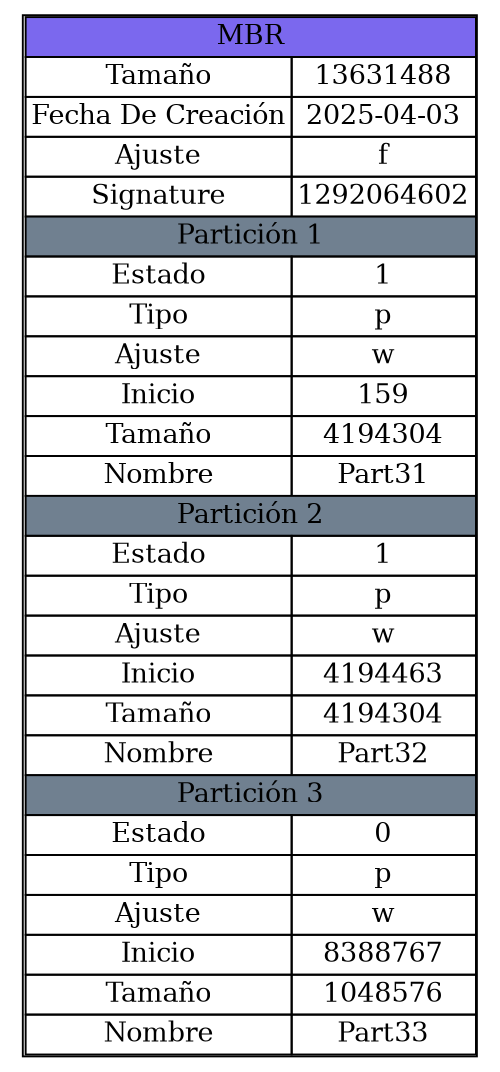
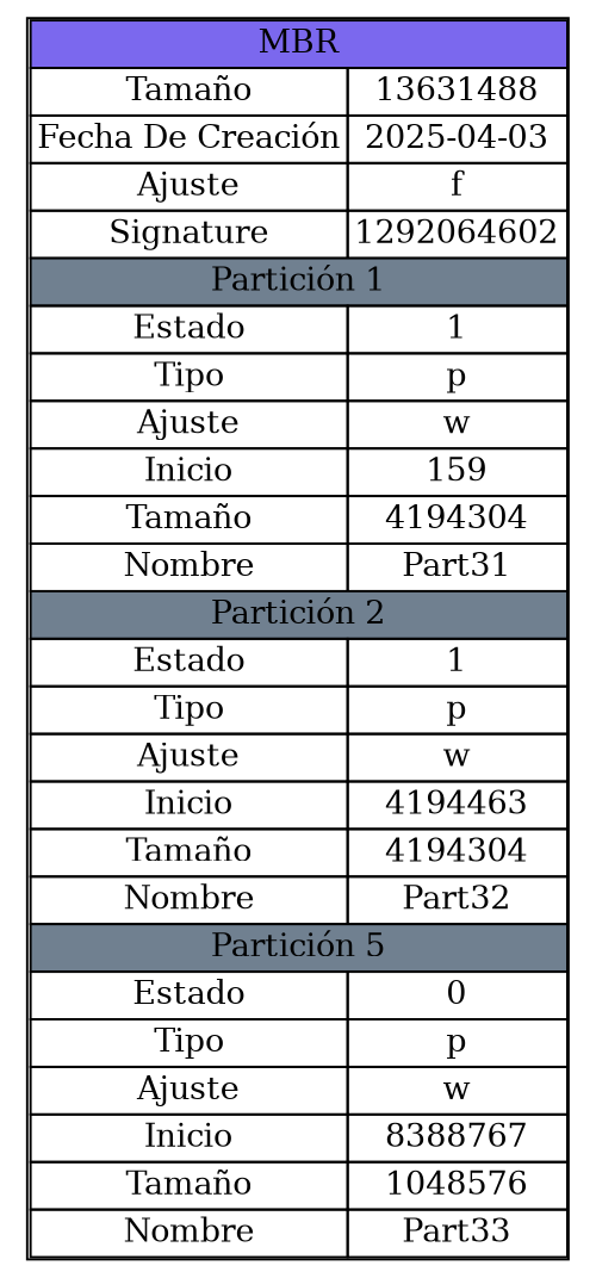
  digraph {
    fontname="Courier New"
-   n1 [label=< <table border='1' cellborder='1' cellspacing='0'> <tr><td bgcolor="Mediumslateblue" colspan='2'>MBR</td></tr> <tr><td>Tamaño</td><td>13631488</td></tr> <tr><td>Fecha De Creación</td><td>2025-04-03</td></tr> <tr><td>Ajuste</td><td>f</td></tr> <tr><td>Signature</td><td>1292064602</td></tr> <tr><td colspan='2' bgcolor='Slategray'>Partición 1</td></tr> <tr><td>Estado</td><td>1</td></tr> <tr><td>Tipo</td><td>p</td></tr> <tr><td>Ajuste</td><td>w</td></tr> <tr><td>Inicio</td><td>159</td></tr> <tr><td>Tamaño</td><td>4194304</td></tr> <tr><td>Nombre</td><td>Part31</td></tr> <tr><td colspan='2' bgcolor='Slategray'>Partición 2</td></tr> <tr><td>Estado</td><td>1</td></tr> <tr><td>Tipo</td><td>p</td></tr> <tr><td>Ajuste</td><td>w</td></tr> <tr><td>Inicio</td><td>4194463</td></tr> <tr><td>Tamaño</td><td>4194304</td></tr> <tr><td>Nombre</td><td>Part32</td></tr> <tr><td colspan='2' bgcolor='Slategray'>Partición 3</td></tr> <tr><td>Estado</td><td>0</td></tr> <tr><td>Tipo</td><td>p</td></tr> <tr><td>Ajuste</td><td>w</td></tr> <tr><td>Inicio</td><td>8388767</td></tr> <tr><td>Tamaño</td><td>1048576</td></tr> <tr><td>Nombre</td><td>Part33</td></tr> </table> > shape=plaintext]
+   n1 [label=< <table border='1' cellborder='1' cellspacing='0'> <tr><td bgcolor="Mediumslateblue" colspan='2'>MBR</td></tr> <tr><td>Tamaño</td><td>13631488</td></tr> <tr><td>Fecha De Creación</td><td>2025-04-03</td></tr> <tr><td>Ajuste</td><td>f</td></tr> <tr><td>Signature</td><td>1292064602</td></tr> <tr><td colspan='2' bgcolor='Slategray'>Partición 1</td></tr> <tr><td>Estado</td><td>1</td></tr> <tr><td>Tipo</td><td>p</td></tr> <tr><td>Ajuste</td><td>w</td></tr> <tr><td>Inicio</td><td>159</td></tr> <tr><td>Tamaño</td><td>4194304</td></tr> <tr><td>Nombre</td><td>Part31</td></tr> <tr><td colspan='2' bgcolor='Slategray'>Partición 2</td></tr> <tr><td>Estado</td><td>1</td></tr> <tr><td>Tipo</td><td>p</td></tr> <tr><td>Ajuste</td><td>w</td></tr> <tr><td>Inicio</td><td>4194463</td></tr> <tr><td>Tamaño</td><td>4194304</td></tr> <tr><td>Nombre</td><td>Part32</td></tr> <tr><td colspan='2' bgcolor='Slategray'>Partición 5</td></tr> <tr><td>Estado</td><td>0</td></tr> <tr><td>Tipo</td><td>p</td></tr> <tr><td>Ajuste</td><td>w</td></tr> <tr><td>Inicio</td><td>8388767</td></tr> <tr><td>Tamaño</td><td>1048576</td></tr> <tr><td>Nombre</td><td>Part33</td></tr> </table> > shape=plaintext]
  }
